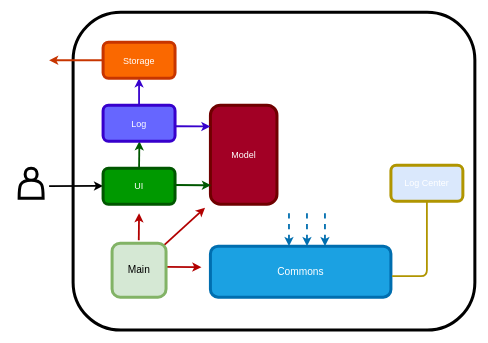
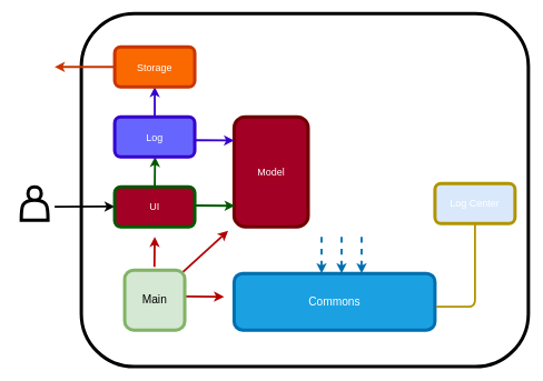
  <mxCell id="0" />
  <mxCell id="1" parent="0" />
  <mxCell id="2" value="" style="rounded=1;whiteSpace=wrap;html=1;strokeWidth=5;fontFamily=Helvetica;" parent="1" vertex="1"><mxGeometry x="121" y="20" width="670" height="530" as="geometry" /></mxCell>
  <mxCell id="3" value="" style="shape=actor;whiteSpace=wrap;html=1;strokeWidth=5;fontFamily=Helvetica;" parent="1" vertex="1"><mxGeometry x="31" y="280" width="40" height="50" as="geometry" /></mxCell>
  <mxCell id="4" value="" style="endArrow=classic;html=1;strokeWidth=3;fontFamily=Helvetica;" parent="1" edge="1"><mxGeometry width="50" height="50" relative="1" as="geometry"><mxPoint x="81" y="310" as="sourcePoint" /><mxPoint x="171" y="309.5" as="targetPoint" /></mxGeometry></mxCell>
  <mxCell id="5" value="" style="endArrow=classic;html=1;strokeWidth=3;exitX=0.5;exitY=0;exitDx=0;exitDy=0;fillColor=#008a00;strokeColor=#005700;fontFamily=Helvetica;" parent="1" edge="1"><mxGeometry width="50" height="50" relative="1" as="geometry"><mxPoint x="231" y="280" as="sourcePoint" /><mxPoint x="231.5" y="235" as="targetPoint" /></mxGeometry></mxCell>
  <mxCell id="6" value="" style="endArrow=classic;html=1;strokeWidth=3;entryX=0.5;entryY=1;entryDx=0;entryDy=0;exitX=0.5;exitY=0;exitDx=0;exitDy=0;fillColor=#f0a30a;strokeColor=#3700CC;fontFamily=Helvetica;" parent="1" edge="1"><mxGeometry width="50" height="50" relative="1" as="geometry"><mxPoint x="231" y="175" as="sourcePoint" /><mxPoint x="231" y="130" as="targetPoint" /></mxGeometry></mxCell>
  <mxCell id="7" value="&lt;font style=&quot;font-size: 15px&quot;&gt;Model&lt;/font&gt;" style="rounded=1;whiteSpace=wrap;html=1;strokeWidth=5;fillColor=#a20025;strokeColor=#6F0000;fontColor=#ffffff;fontFamily=Helvetica;" parent="1" vertex="1"><mxGeometry x="350" y="175" width="111" height="165" as="geometry" /></mxCell>
  <mxCell id="8" value="" style="endArrow=classic;html=1;strokeWidth=3;exitX=1.008;exitY=0.4;exitDx=0;exitDy=0;exitPerimeter=0;fillColor=#008a00;strokeColor=#005700;fontFamily=Helvetica;" parent="1" edge="1"><mxGeometry width="50" height="50" relative="1" as="geometry"><mxPoint x="291.96" y="308" as="sourcePoint" /><mxPoint x="351" y="308.5" as="targetPoint" /></mxGeometry></mxCell>
  <mxCell id="9" value="" style="endArrow=classic;html=1;strokeWidth=3;exitX=1.008;exitY=0.4;exitDx=0;exitDy=0;exitPerimeter=0;fillColor=#f0a30a;strokeColor=#3700CC;fontFamily=Helvetica;" parent="1" edge="1"><mxGeometry width="50" height="50" relative="1" as="geometry"><mxPoint x="291" y="210" as="sourcePoint" /><mxPoint x="350.04" y="210.5" as="targetPoint" /></mxGeometry></mxCell>
  <mxCell id="10" value="" style="endArrow=classic;html=1;strokeWidth=3;exitX=0;exitY=0.5;exitDx=0;exitDy=0;entryX=1;entryY=0.5;entryDx=0;entryDy=0;fillColor=#fa6800;strokeColor=#C73500;fontFamily=Helvetica;" parent="1" edge="1"><mxGeometry width="50" height="50" relative="1" as="geometry"><mxPoint x="171" y="100" as="sourcePoint" /><mxPoint x="81" y="100" as="targetPoint" /><Array as="points"><mxPoint x="81" y="100" /></Array></mxGeometry></mxCell>
  <mxCell id="11" value="" style="endArrow=classic;html=1;strokeWidth=3;exitX=1.008;exitY=0.4;exitDx=0;exitDy=0;exitPerimeter=0;fillColor=#e51400;strokeColor=#B20000;fontFamily=Helvetica;" parent="1" edge="1"><mxGeometry width="50" height="50" relative="1" as="geometry"><mxPoint x="271" y="410" as="sourcePoint" /><mxPoint x="341" y="346" as="targetPoint" /></mxGeometry></mxCell>
  <mxCell id="12" value="" style="endArrow=classic;html=1;strokeWidth=3;exitX=0.5;exitY=0;exitDx=0;exitDy=0;fillColor=#e51400;strokeColor=#B20000;fontFamily=Helvetica;" parent="1" edge="1"><mxGeometry width="50" height="50" relative="1" as="geometry"><mxPoint x="230.5" y="400" as="sourcePoint" /><mxPoint x="231" y="355" as="targetPoint" /></mxGeometry></mxCell>
  <mxCell id="13" value="" style="endArrow=classic;html=1;strokeWidth=3;exitX=1.008;exitY=0.4;exitDx=0;exitDy=0;exitPerimeter=0;fillColor=#e51400;strokeColor=#B20000;fontFamily=Helvetica;" parent="1" edge="1"><mxGeometry width="50" height="50" relative="1" as="geometry"><mxPoint x="276" y="444.5" as="sourcePoint" /><mxPoint x="335.04" y="445" as="targetPoint" /></mxGeometry></mxCell>
  <mxCell id="14" value="&lt;font style=&quot;font-size: 17px&quot;&gt;Commons&lt;/font&gt;" style="rounded=1;whiteSpace=wrap;html=1;strokeWidth=5;fillColor=#1ba1e2;strokeColor=#006EAF;fontColor=#ffffff;fontFamily=Helvetica;" parent="1" vertex="1"><mxGeometry x="350" y="410" width="301" height="85" as="geometry" /></mxCell>
  <mxCell id="15" value="" style="endArrow=classic;html=1;strokeWidth=3;dashed=1;fillColor=#1ba1e2;strokeColor=#006EAF;fontFamily=Helvetica;" parent="1" edge="1"><mxGeometry width="50" height="50" relative="1" as="geometry"><mxPoint x="481" y="355" as="sourcePoint" /><mxPoint x="481" y="410" as="targetPoint" /></mxGeometry></mxCell>
  <mxCell id="16" value="" style="endArrow=classic;html=1;strokeWidth=3;dashed=1;fillColor=#1ba1e2;strokeColor=#006EAF;fontFamily=Helvetica;" parent="1" edge="1"><mxGeometry width="50" height="50" relative="1" as="geometry"><mxPoint x="511" y="355" as="sourcePoint" /><mxPoint x="511" y="410" as="targetPoint" /></mxGeometry></mxCell>
  <mxCell id="17" value="" style="endArrow=classic;html=1;strokeWidth=3;dashed=1;fillColor=#1ba1e2;strokeColor=#006EAF;fontFamily=Helvetica;" parent="1" edge="1"><mxGeometry width="50" height="50" relative="1" as="geometry"><mxPoint x="541" y="355" as="sourcePoint" /><mxPoint x="541" y="410" as="targetPoint" /></mxGeometry></mxCell>
  <mxCell id="18" value="" style="endArrow=none;html=1;strokeWidth=3;entryX=0.5;entryY=1;entryDx=0;entryDy=0;fillColor=#e3c800;strokeColor=#B09500;fontFamily=Helvetica;" parent="1" target="22" edge="1"><mxGeometry width="50" height="50" relative="1" as="geometry"><mxPoint x="653" y="460" as="sourcePoint" /><mxPoint x="741" y="340" as="targetPoint" /><Array as="points"><mxPoint x="661" y="460" /><mxPoint x="711" y="460" /></Array></mxGeometry></mxCell>
- <mxCell id="19" value="&lt;font style=&quot;font-size: 15px&quot;&gt;UI&lt;/font&gt;" style="rounded=1;whiteSpace=wrap;html=1;strokeWidth=5;fillColor=#009900;strokeColor=#005700;fontColor=#ffffff;fontFamily=Helvetica;" parent="1" vertex="1"><mxGeometry x="171" y="280" width="120" height="60" as="geometry" /></mxCell>
+ <mxCell id="19" value="&lt;font style=&quot;font-size: 15px&quot;&gt;UI&lt;/font&gt;" style="rounded=1;whiteSpace=wrap;html=1;strokeWidth=5;fillColor=#a20025;strokeColor=#005700;fontColor=#ffffff;fontFamily=Helvetica;" parent="1" vertex="1"><mxGeometry x="171" y="280" width="120" height="60" as="geometry" /></mxCell>
  <mxCell id="20" value="&lt;font style=&quot;font-size: 15px&quot;&gt;Log&lt;/font&gt;" style="rounded=1;whiteSpace=wrap;html=1;strokeWidth=5;fillColor=#6666FF;strokeColor=#3700CC;fontColor=#ffffff;fontFamily=Helvetica;" parent="1" vertex="1"><mxGeometry x="171" y="175" width="120" height="60" as="geometry" /></mxCell>
  <mxCell id="21" value="&lt;font style=&quot;font-size: 15px&quot;&gt;Storage&lt;/font&gt;" style="rounded=1;whiteSpace=wrap;html=1;strokeWidth=5;fillColor=#fa6800;strokeColor=#C73500;fontColor=#ffffff;fontFamily=Helvetica;" parent="1" vertex="1"><mxGeometry x="171" y="70" width="120" height="60" as="geometry" /></mxCell>
  <mxCell id="22" value="&lt;font style=&quot;font-size: 15px&quot;&gt;&lt;font&gt;Log Center&lt;/font&gt;&lt;br&gt;&lt;/font&gt;" style="rounded=1;whiteSpace=wrap;html=1;strokeWidth=5;fillColor=#dae8fc;strokeColor=#B09500;fontColor=#ffffff;fontFamily=Helvetica;" parent="1" vertex="1"><mxGeometry x="651" y="275" width="120" height="60" as="geometry" /></mxCell>
  <mxCell id="23" value="" style="shape=image;html=1;verticalAlign=top;verticalLabelPosition=bottom;labelBackgroundColor=#ffffff;imageAspect=0;aspect=fixed;image=https://cdn0.iconfinder.com/data/icons/very-basic-android-l-lollipop-icon-pack/24/document-128.png;rounded=1;strokeWidth=5;fontFamily=Helvetica;" parent="1" vertex="1"><mxGeometry x="20.25" y="68.5" width="61.5" height="61.5" as="geometry" /></mxCell>
  <mxCell id="24" value="&lt;font style=&quot;font-size: 17px&quot;&gt;Main&lt;/font&gt;" style="rounded=1;whiteSpace=wrap;html=1;strokeWidth=5;fillColor=#d5e8d4;strokeColor=#82b366;fontFamily=Helvetica;" parent="1" vertex="1"><mxGeometry x="186" y="405" width="90" height="90" as="geometry" /></mxCell>
